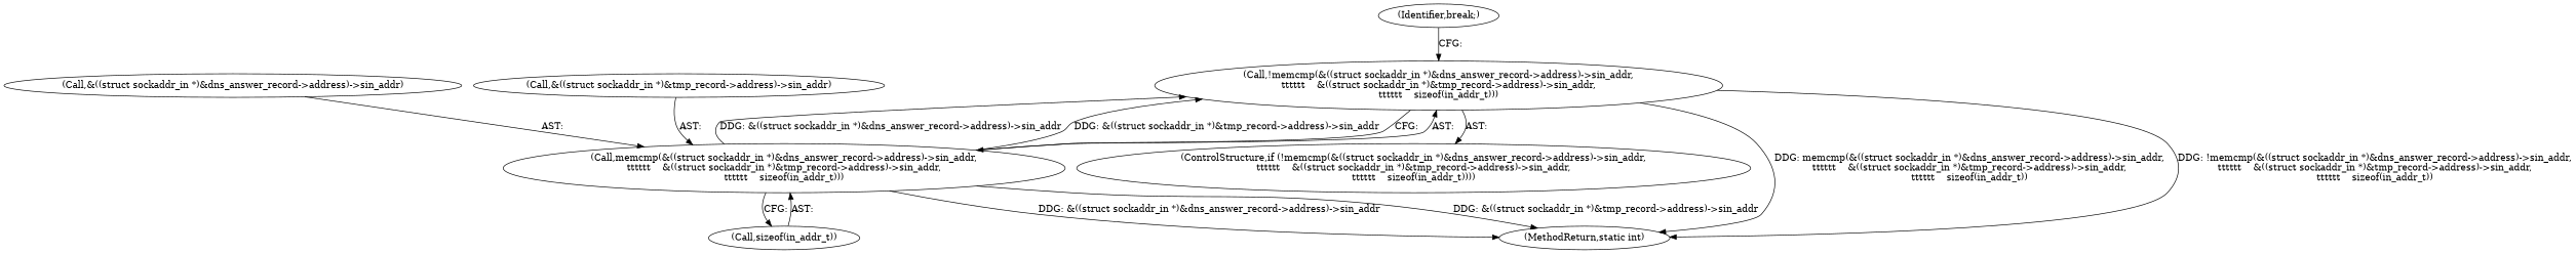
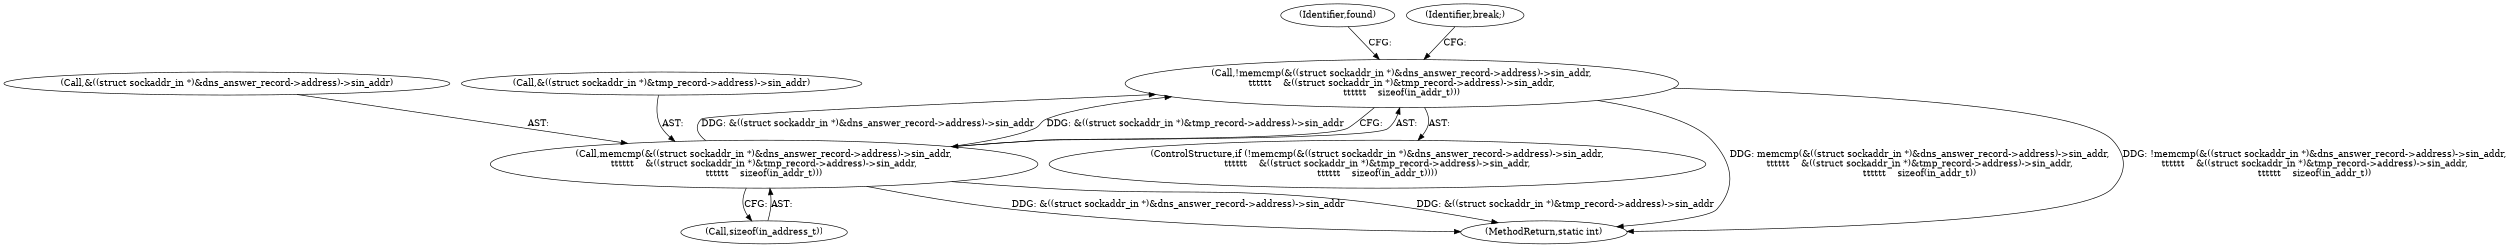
  digraph {
    n1 [label="(Call,!memcmp(&((struct sockaddr_in *)&dns_answer_record->address)->sin_addr,\n\t\t\t\t\t\t    &((struct sockaddr_in *)&tmp_record->address)->sin_addr,\n\t\t\t\t\t\t    sizeof(in_addr_t)))"]
    n2 [label="(Call,memcmp(&((struct sockaddr_in *)&dns_answer_record->address)->sin_addr,\n\t\t\t\t\t\t    &((struct sockaddr_in *)&tmp_record->address)->sin_addr,\n\t\t\t\t\t\t    sizeof(in_addr_t)))"]
    n3 [label="(ControlStructure,if (!memcmp(&((struct sockaddr_in *)&dns_answer_record->address)->sin_addr,\n\t\t\t\t\t\t    &((struct sockaddr_in *)&tmp_record->address)->sin_addr,\n\t\t\t\t\t\t    sizeof(in_addr_t))))"]
    n4 [label="(MethodReturn,static int)"]
-   n5 [label="(Call,sizeof(in_addr_t))"]
+   n5 [label="(Call,sizeof(in_address_t))"]
+   n6 [label="(Identifier,found)"]
    n7 [label="(Call,&((struct sockaddr_in *)&dns_answer_record->address)->sin_addr)"]
    n8 [label="(Identifier,break;)"]
    n9 [label="(Call,&((struct sockaddr_in *)&tmp_record->address)->sin_addr)"]
    n1 -> n2 [label="CFG: "]
    n1 -> n3 [label="AST: "]
    n1 -> n4 [label="DDG: memcmp(&((struct sockaddr_in *)&dns_answer_record->address)->sin_addr,\n\t\t\t\t\t\t    &((struct sockaddr_in *)&tmp_record->address)->sin_addr,\n\t\t\t\t\t\t    sizeof(in_addr_t))"]
    n1 -> n4 [label="DDG: !memcmp(&((struct sockaddr_in *)&dns_answer_record->address)->sin_addr,\n\t\t\t\t\t\t    &((struct sockaddr_in *)&tmp_record->address)->sin_addr,\n\t\t\t\t\t\t    sizeof(in_addr_t))"]
    n2 -> n1 [label="AST: "]
    n2 -> n1 [label="DDG: &((struct sockaddr_in *)&dns_answer_record->address)->sin_addr"]
    n2 -> n1 [label="DDG: &((struct sockaddr_in *)&tmp_record->address)->sin_addr"]
    n2 -> n4 [label="DDG: &((struct sockaddr_in *)&dns_answer_record->address)->sin_addr"]
    n2 -> n4 [label="DDG: &((struct sockaddr_in *)&tmp_record->address)->sin_addr"]
    n2 -> n5 [label="CFG: "]
    n5 -> n2 [label="AST: "]
+   n6 -> n1 [label="CFG: "]
    n7 -> n2 [label="AST: "]
    n8 -> n1 [label="CFG: "]
    n9 -> n2 [label="AST: "]
  }
